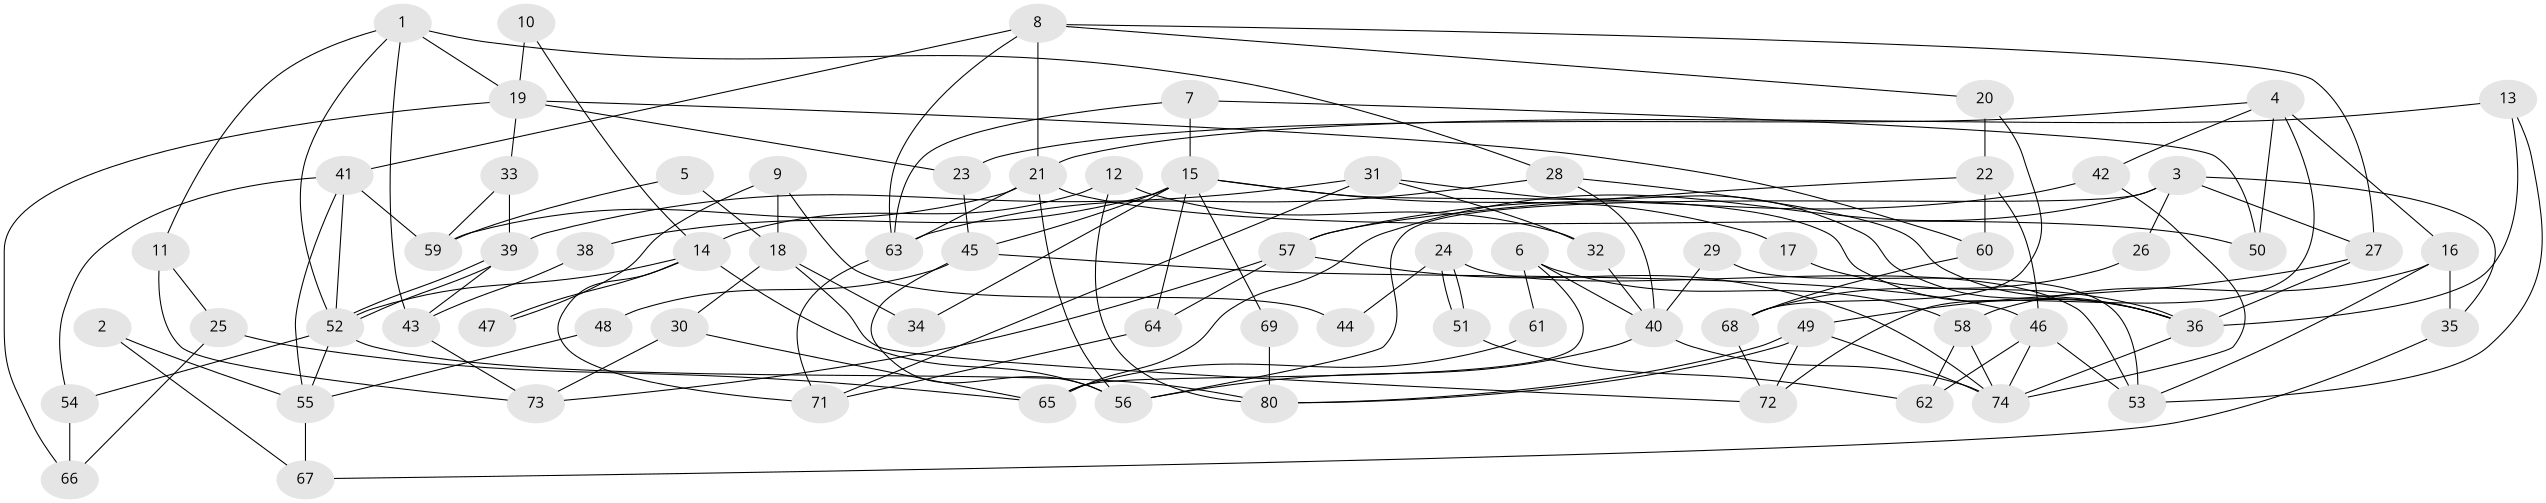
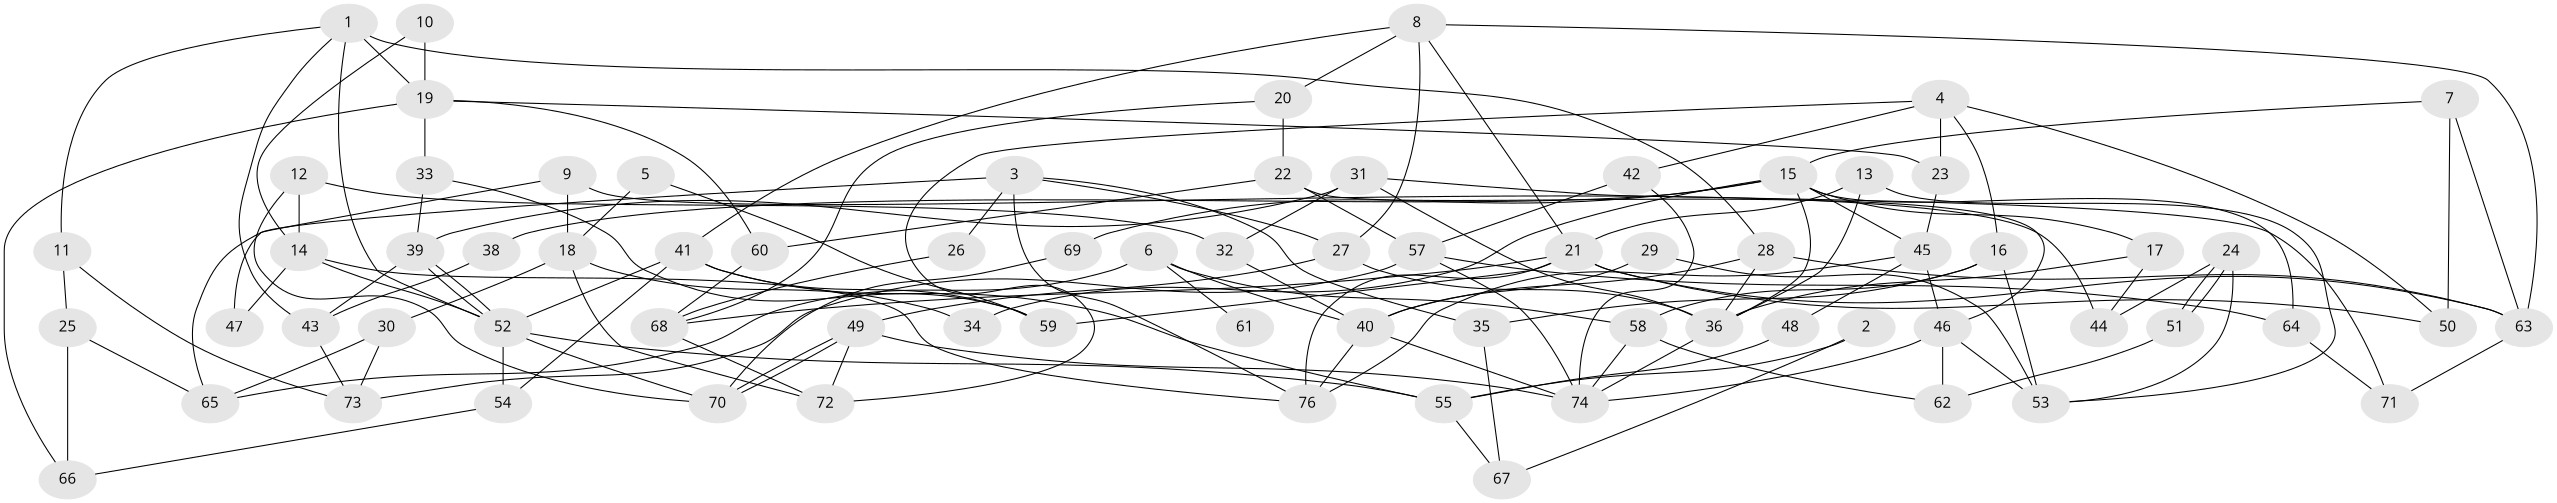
  graph {
    fontname="Open Sans"
    node [color=gray90 fontname="Open Sans" style=filled]
    edge [fontname="Open Sans"]
    1
    11
    19
    28
    43
    52
    25
    73
    23
    33
    60
    66
    40
    63
    36
    55
-   70 [label=80]
+   70
    54
    2
    67
    3
    26
    27
    35
-   56
+   56 [label=76]
    65
    68
    49
    4
    16
    42
    50
    72
    58
    53
    45
    57
    74
    5
    18
    59
    34
    30
    6
    61
    62
    7
    15
    17
    38
    64
    69
    71
    8
    20
    21
    41
    22
    9
    44
    47
    10
    14
    12
    32
    13
    46
    48
    39
    24
    51
    29
    31
    1 -- 11
    1 -- 19
    1 -- 28
    1 -- 43
    1 -- 52
    11 -- 25
    11 -- 73
    19 -- 23
    19 -- 33
    19 -- 60
    19 -- 66
    28 -- 40
    28 -- 63
    28 -- 36
    43 -- 73
    52 -- 55
    52 -- 70
    52 -- 54
    25 -- 66
    25 -- 65
    23 -- 45
    33 -- 59
    33 -- 39
    60 -- 68
    40 -- 56
    40 -- 74
    63 -- 71
    36 -- 74
    55 -- 67
    54 -- 66
    2 -- 55
    2 -- 67
    3 -- 26
    3 -- 27
    3 -- 35
    3 -- 56
    3 -- 65
    26 -- 68
    27 -- 36
    27 -- 49
    35 -- 67
    68 -- 72
    49 -- 70
    49 -- 70
    49 -- 72
    49 -- 74
    4 -- 23
    4 -- 16
    4 -- 42
    4 -- 50
    4 -- 72
    16 -- 35
    16 -- 58
    16 -- 53
    42 -- 57
    42 -- 74
    58 -- 74
    58 -- 62
    45 -- 56
    45 -- 46
    45 -- 48
    57 -- 73
    57 -- 74
    57 -- 64
    5 -- 18
    5 -- 59
    18 -- 72
    18 -- 34
    18 -- 30
    30 -- 73
    30 -- 65
    6 -- 40
    6 -- 65
    6 -- 58
    6 -- 61
-   61 -- 65
    7 -- 63
    7 -- 50
    7 -- 15
    15 -- 36
    15 -- 45
    15 -- 34
    15 -- 17
    15 -- 38
    15 -- 64
    15 -- 69
    17 -- 36
+   17 -- 44
    38 -- 43
    64 -- 71
    69 -- 70
    8 -- 63
    8 -- 27
    8 -- 20
    8 -- 21
    8 -- 41
    20 -- 68
    20 -- 22
    21 -- 63
    21 -- 56
+   21 -- 68
    21 -- 50
    21 -- 59
    41 -- 52
    41 -- 55
    41 -- 54
    41 -- 59
    22 -- 60
    22 -- 57
    22 -- 46
    9 -- 18
    9 -- 44
    9 -- 47
    10 -- 19
    10 -- 14
    14 -- 52
    14 -- 56
-   14 -- 71
    14 -- 47
    12 -- 70
    12 -- 14
    12 -- 32
    32 -- 40
    13 -- 36
    13 -- 53
    13 -- 21
    46 -- 53
    46 -- 74
    46 -- 62
    48 -- 55
    39 -- 43
    39 -- 52
    39 -- 52
    24 -- 53
    24 -- 44
    24 -- 51
    24 -- 51
    51 -- 62
    29 -- 40
    29 -- 53
    31 -- 36
    31 -- 71
    31 -- 32
    31 -- 39
  }
